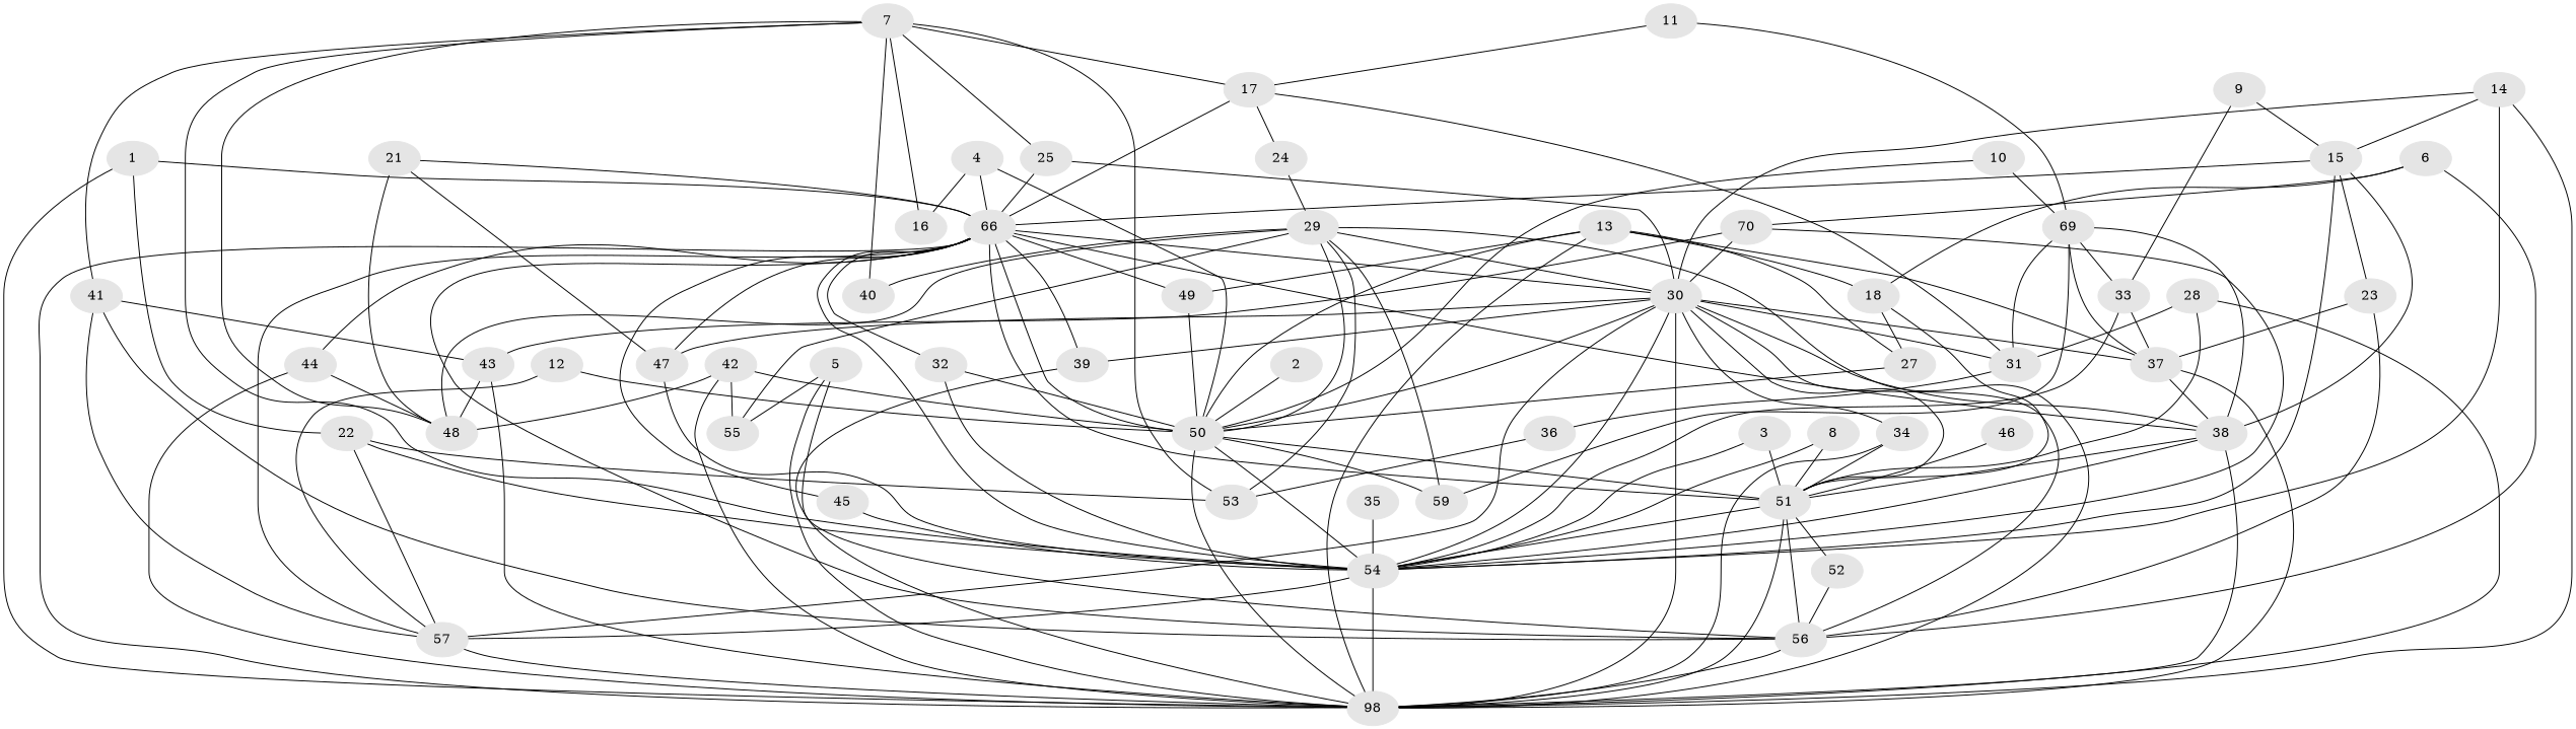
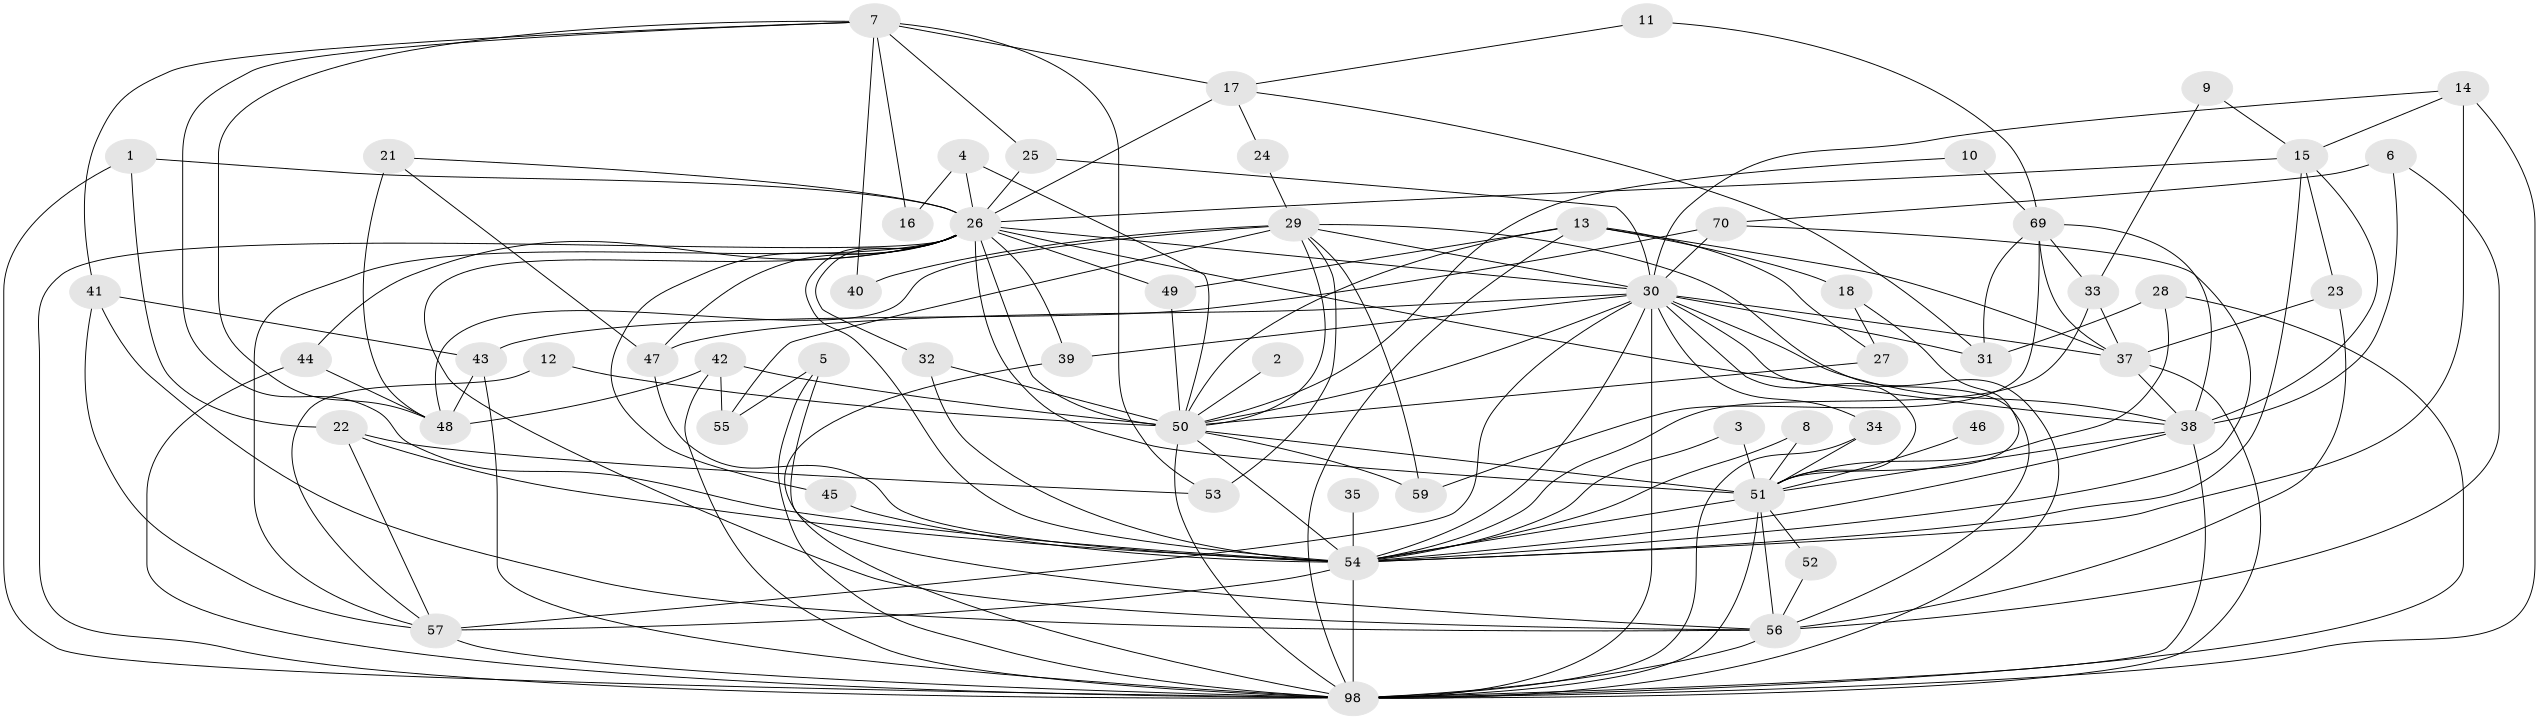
  graph {
    node [color=gray90 style=filled]
    edge [weight=1.0]
    1
    22
-   26 [label=66]
+   26
    n4 [label=98]
    54
    53
    57
    50
    51
    56
    38
    49
    30
    47
    32
    39
    44
    45
    2
    59
    3
    52
    4
    16
    5
    55
    6
    n28 [label=70]
    43
    7
    17
    25
    40
    41
    48
    24
    31
    8
    9
    15
    33
    13
    18
    27
    37
    23
    10
    n48 [label=69]
    11
    12
    14
    34
    29
-   36
    21
    28
    35
    42
    46
    1 -- 22
    1 -- 26
    1 -- n4
    22 -- 54
    22 -- 53
    22 -- 57
    26 -- n4 [weight=6.0]
    26 -- 54 [weight=2.0]
    26 -- 57
    26 -- 50 [weight=4.0]
    26 -- 51 [weight=3.0]
    26 -- 56 [weight=2.0]
    26 -- 38 [weight=3.0]
    26 -- 49
    26 -- 30 [weight=2.0]
    26 -- 47
    26 -- 32
    26 -- 39
    26 -- 44
    26 -- 45
    54 -- n4 [weight=4.0]
    54 -- 57
    57 -- n4 [weight=2.0]
    50 -- n4 [weight=3.0]
    50 -- 54
    50 -- 51
    50 -- 59
    51 -- n4 [weight=3.0]
    51 -- 54
    51 -- 56
    51 -- 52
    56 -- n4
    38 -- n4 [weight=4.0]
    38 -- 54
    38 -- 51
    49 -- 50
    30 -- n4 [weight=5.0]
    30 -- 54 [weight=2.0]
    30 -- 57
    30 -- 50
    30 -- 51 [weight=2.0]
    30 -- 56
    30 -- 38
    30 -- 47
    30 -- 39
    30 -- 31
    30 -- 37
    30 -- 34
    47 -- 54
    32 -- 54
    32 -- 50
    39 -- n4
    44 -- n4 [weight=2.0]
    44 -- 48
    45 -- 54
    2 -- 50
    3 -- 54
    3 -- 51
    52 -- 56
    4 -- 26 [weight=2.0]
    4 -- 50
    4 -- 16
    5 -- n4
    5 -- 56
    5 -- 55
    6 -- 56
-   6 -- 18
+   6 -- 38
    6 -- n28
    n28 -- 54
    n28 -- 30 [weight=2.0]
    n28 -- 43
    43 -- n4 [weight=2.0]
    43 -- 48
    7 -- 54
    7 -- 53
    7 -- 16
    7 -- 17
    7 -- 25
    7 -- 40
    7 -- 41
    7 -- 48
    17 -- 26 [weight=2.0]
    17 -- 24
    17 -- 31
    25 -- 26
    25 -- 30
    41 -- 57
    41 -- 56 [weight=2.0]
    41 -- 43
    24 -- 29
-   31 -- 36
    8 -- 54
    8 -- 51
    9 -- 15
    9 -- 33
    15 -- 26
    15 -- 54
    15 -- 38
    15 -- 23
    33 -- 54
    33 -- 37
    13 -- n4
    13 -- 50
    13 -- 49
    13 -- 18
    13 -- 27 [weight=2.0]
    13 -- 37
    18 -- 51
    18 -- 27
    27 -- 50 [weight=2.0]
    37 -- n4
    37 -- 38
    23 -- 56
    23 -- 37
    10 -- 50
    10 -- n48
    n48 -- 38 [weight=2.0]
    n48 -- 59
    n48 -- 31
    n48 -- 33
    n48 -- 37
    11 -- 17
    11 -- n48
    12 -- 57
    12 -- 50
    14 -- n4 [weight=2.0]
    14 -- 54
    14 -- 30
    14 -- 15
    34 -- n4
    34 -- 51
    29 -- n4
    29 -- 53
    29 -- 50
    29 -- 30
    29 -- 59
    29 -- 55
    29 -- 40
    29 -- 48
-   36 -- 53
    21 -- 26
    21 -- 47
    21 -- 48
    28 -- n4
    28 -- 51
    28 -- 31
    35 -- 54
    42 -- n4
    42 -- 50
    42 -- 55
    42 -- 48
    46 -- 51
  }
